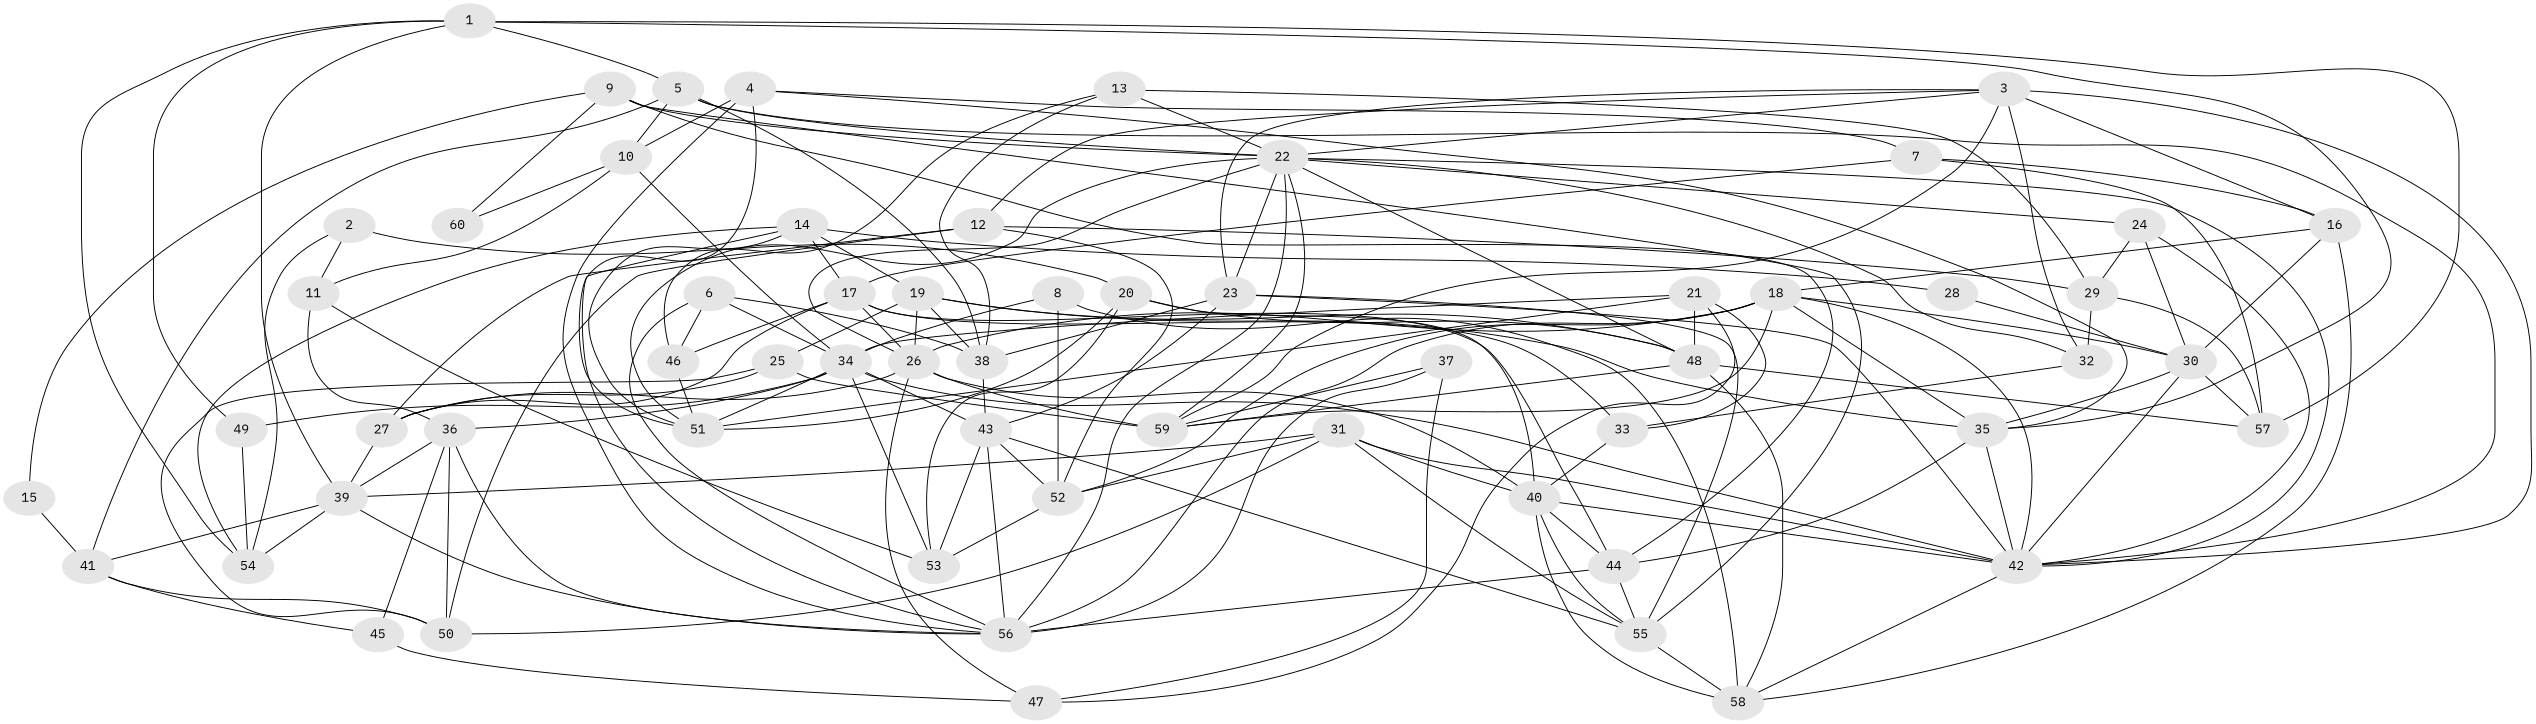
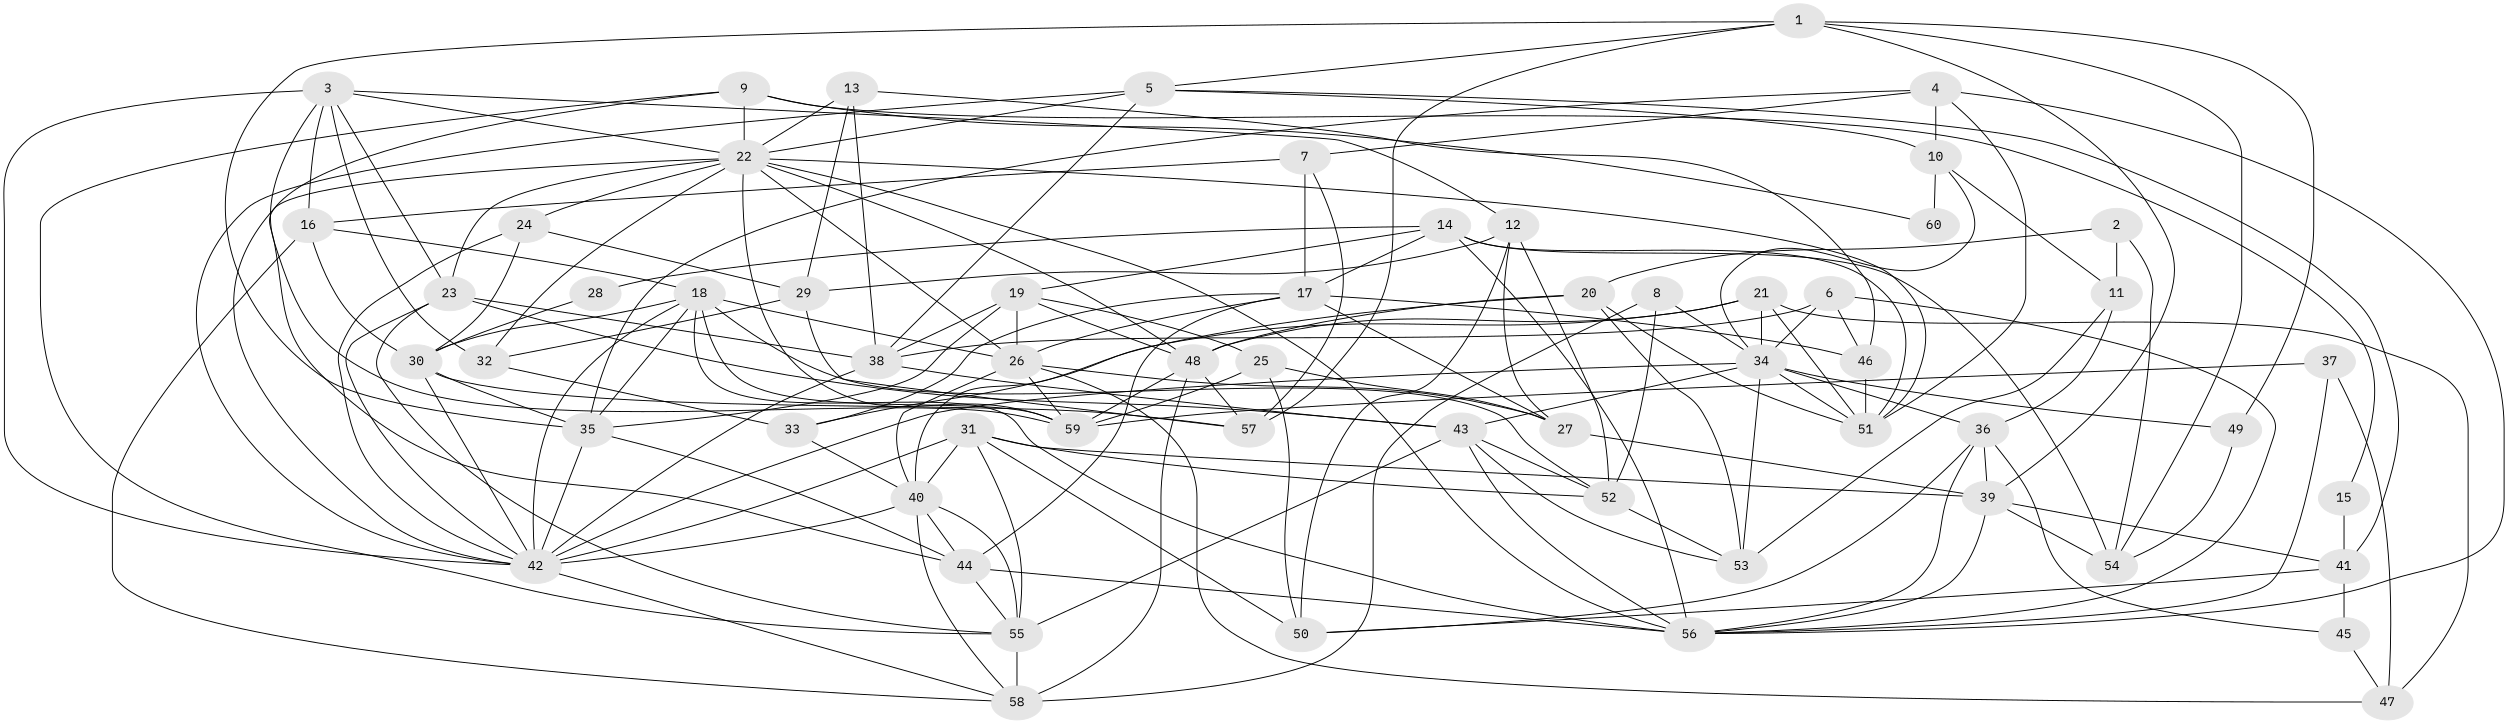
  graph {
    fontname="IBM Plex Mono"
    node [color=gray90 fontname="IBM Plex Mono" style=filled]
    edge [fontname="IBM Plex Mono" weight=1.0]
    1
    5
    35
    39
    49
    54
    57
    22
    42
    10
    38
    41
    44
    56
    2
    11
    20
    36
    53
    51
    48
    40
    3
    12
    16
    23
    32
    59
    52
    27
    29
    50
    58
    18
    30
    26
    24
    55
    43
    33
    4
    7
    17
    34
    60
    45
    6
    46
    21
    47
    8
    9
    15
    13
    14
    19
    28
    25
    31
    37
    1 -- 5
    1 -- 35
    1 -- 39
    1 -- 49
    1 -- 54
    1 -- 57
    5 -- 22
    5 -- 42
    5 -- 10
    5 -- 38
    5 -- 41
    35 -- 42
    35 -- 44
    39 -- 54
    39 -- 41 [weight=2.0]
    39 -- 56
    49 -- 54
    22 -- 42
    22 -- 56
    22 -- 51
    22 -- 48
    22 -- 23
    22 -- 32
    22 -- 59
    22 -- 26
    22 -- 24
    42 -- 58
    10 -- 11
    10 -- 34
    10 -- 60
+   38 -- 42
    38 -- 43
    41 -- 50
    41 -- 45
    44 -- 56 [weight=2.0]
    44 -- 55
    2 -- 54
    2 -- 11
    2 -- 20
    11 -- 36
    11 -- 53
    20 -- 53
    20 -- 51
    20 -- 48
    20 -- 40 [weight=2.0]
    36 -- 39
    36 -- 56
    36 -- 50
    36 -- 45
    48 -- 57
    48 -- 59
    48 -- 58 [weight=2.0]
    40 -- 42
    40 -- 44
    40 -- 58
    40 -- 55
    3 -- 22
    3 -- 42
    3 -- 12
    3 -- 16
    3 -- 23
    3 -- 32
    3 -- 59
    12 -- 52
    12 -- 27
    12 -- 29
    12 -- 50
    16 -- 58
    16 -- 18
    16 -- 30
    23 -- 42
    23 -- 38
    23 -- 55
    23 -- 43
    32 -- 33
    52 -- 53
    27 -- 39
    29 -- 57
    29 -- 32
    18 -- 35
    18 -- 42
    18 -- 56
    18 -- 59
    18 -- 52
    18 -- 30
    18 -- 26
    30 -- 35
    30 -- 57
    30 -- 42
    26 -- 40
    26 -- 59
    26 -- 27
    26 -- 47
    24 -- 42
    24 -- 29
    24 -- 30
    55 -- 58 [weight=2.0]
    43 -- 56
    43 -- 53
    43 -- 52
    43 -- 55
    33 -- 40
    4 -- 35
    4 -- 10
    4 -- 56
    4 -- 51
    4 -- 7
    7 -- 57
    7 -- 16
    7 -- 17
    17 -- 44
    17 -- 27
    17 -- 26
    17 -- 33
    17 -- 46
    34 -- 49
    34 -- 42
    34 -- 36
    34 -- 53
    34 -- 51
    34 -- 43
    45 -- 47
    6 -- 38
    6 -- 56
    6 -- 34
    6 -- 46
    46 -- 51
    21 -- 51
    21 -- 48
    21 -- 33
    21 -- 34
    21 -- 47
    8 -- 52
    8 -- 58 [weight=2.0]
    8 -- 34
    9 -- 22
    9 -- 44
    9 -- 55
    9 -- 60
    9 -- 15
    15 -- 41
    13 -- 22
    13 -- 38
    13 -- 29
    13 -- 46
    14 -- 54
    14 -- 56
    14 -- 51
    14 -- 17
    14 -- 19
    14 -- 28
    19 -- 35
    19 -- 38 [weight=2.0]
    19 -- 48
    19 -- 26
    19 -- 25
    28 -- 30
    25 -- 59
    25 -- 27
    25 -- 50
    31 -- 39
    31 -- 42
    31 -- 40
    31 -- 52
    31 -- 50
    31 -- 55
    37 -- 56
    37 -- 59 [weight=2.0]
    37 -- 47
  }
